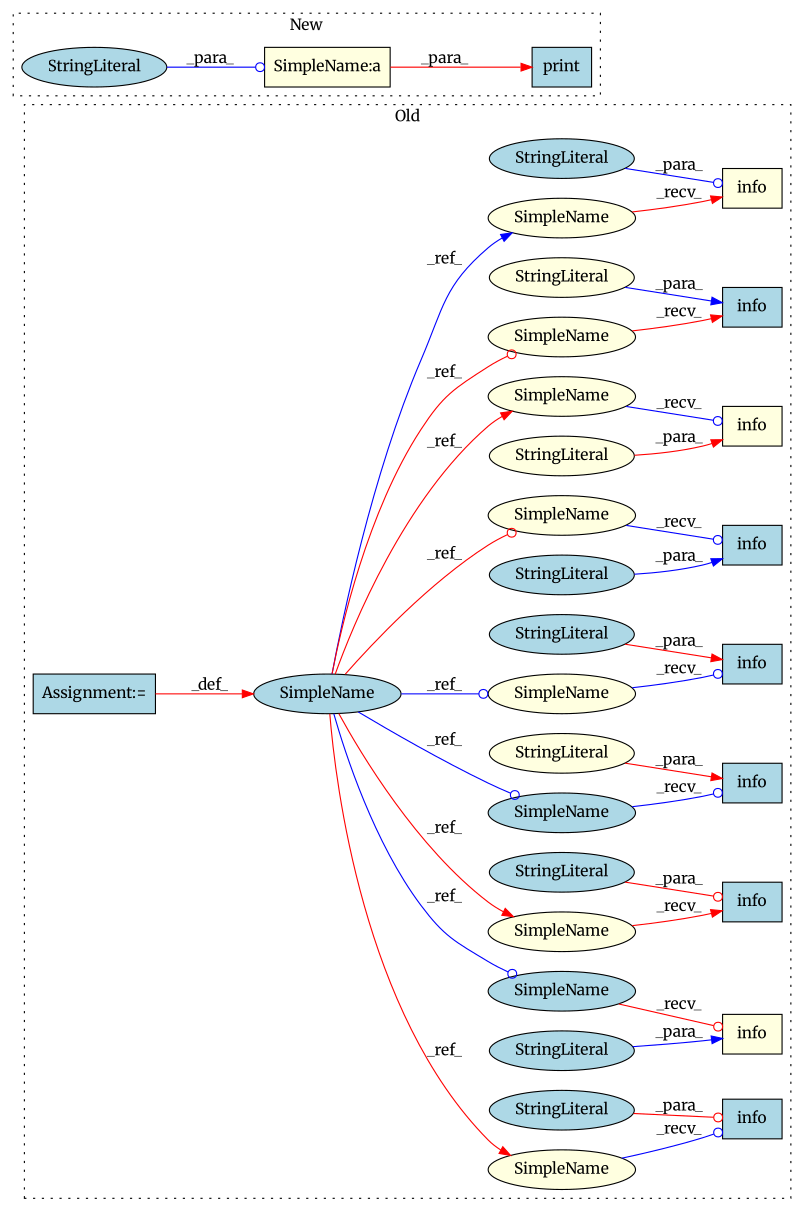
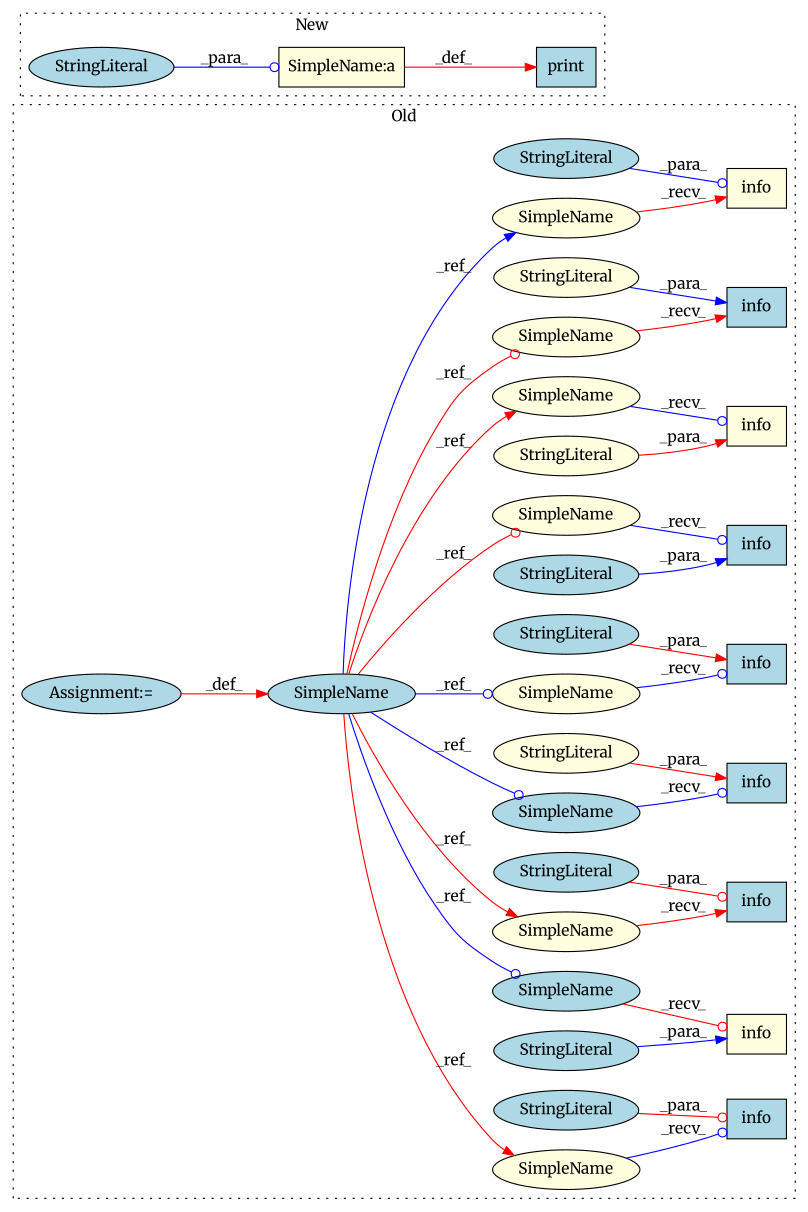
  digraph {
    fontname=Merriweather
    rankdir=LR
    node [a=32 fillcolor=lightblue fontname=Merriweather l=6 s=7380 shape=ellipse style=filled]
    edge [arrowhead=odot color=red fontname=Merriweather]
    n1 [fillcolor=lightyellow l="5,1" label=info s="9743,9771" shape=box]
    n2 [a=45 l=16 label=StringLiteral s=9748]
-   n3 [a=7 label="Assignment:=" shape=box]
+   n3 [a=7 label="Assignment:="]
    n4 [a=42 label=SimpleName]
    n5 [l="5,1" label=info s="9145,9177" shape=box]
    n6 [a=45 fillcolor=lightyellow l=16 label=StringLiteral s=9150]
    n7 [l="5,1" label=info s="9191,9265" shape=box]
    n8 [a=45 l=22 label=StringLiteral s=9196]
    n9 [l="5,1" label=info s="10438,10512" shape=box]
    n10 [a=45 l=22 label=StringLiteral s=10443]
    n11 [fillcolor=lightyellow l="5,1" label=info s="9103,9131" shape=box]
    n12 [a=45 l=16 label=StringLiteral s=9108]
    n13 [fillcolor=lightyellow l="5,1" label=info s="10392,10424" shape=box]
    n14 [a=45 fillcolor=lightyellow l=16 label=StringLiteral s=10397]
    n15 [l="5,1" label=info s="9785,9817" shape=box]
    n16 [a=45 fillcolor=lightyellow l=16 label=StringLiteral s=9790]
    n17 [l="5,1" label=info s="10350,10378" shape=box]
    n18 [a=45 l=16 label=StringLiteral s=10355]
    n19 [l="5,1" label=info s="9831,9905" shape=box]
    n20 [a=45 l=22 label=StringLiteral s=9836]
    n21 [a=42 label=SimpleName s=9096]
    n22 [a=42 fillcolor=lightyellow label=SimpleName s=10431]
    n23 [a=42 fillcolor=lightyellow label=SimpleName s=10343]
    n24 [a=42 fillcolor=lightyellow label=SimpleName s=9184]
    n25 [a=42 label=SimpleName s=9778]
    n26 [a=42 fillcolor=lightyellow label=SimpleName s=9736]
    n27 [a=42 fillcolor=lightyellow label=SimpleName s=9824]
    n28 [a=42 fillcolor=lightyellow label=SimpleName s=10385]
    n29 [a=42 fillcolor=lightyellow label=SimpleName s=9138]
    n30 [l="6,1" label=print s="8770,8801" shape=box]
    n31 [a=27 fillcolor=lightyellow l=3 label="SimpleName:a" s=8792 shape=box]
    n32 [a=45 l=16 label=StringLiteral s=8776]
    subgraph cluster_1 {
      label=Old
      style=dotted
      n1
      n2
      n3
      n4
      n5
      n6
      n7
      n8
      n9
      n10
      n11
      n12
      n13
      n14
      n15
      n16
      n17
      n18
      n19
      n20
      n21
      n22
      n23
      n24
      n25
      n26
      n27
      n28
      n29
    }
    subgraph cluster_2 {
      label=New
      style=dotted
      n30
      n31
      n32
    }
    n2 -> n1 [color=blue label=_para_]
    n3 -> n4 [arrowhead=normal label=_def_]
    n4 -> n21 [color=blue label=_ref_]
    n4 -> n22 [arrowhead=normal label=_ref_]
    n4 -> n23 [arrowhead=normal label=_ref_]
    n4 -> n24 [label=_ref_]
    n4 -> n25 [color=blue label=_ref_]
    n4 -> n26 [arrowhead=normal color=blue label=_ref_]
    n4 -> n27 [color=blue label=_ref_]
    n4 -> n28 [arrowhead=normal label=_ref_]
    n4 -> n29 [label=_ref_]
    n6 -> n5 [arrowhead=normal color=blue label=_para_]
    n8 -> n7 [arrowhead=normal color=blue label=_para_]
    n10 -> n9 [label=_para_]
    n12 -> n11 [arrowhead=normal color=blue label=_para_]
    n14 -> n13 [arrowhead=normal label=_para_]
    n16 -> n15 [arrowhead=normal label=_para_]
    n18 -> n17 [label=_para_]
    n20 -> n19 [arrowhead=normal label=_para_]
    n21 -> n11 [label=_recv_]
    n22 -> n9 [arrowhead=normal label=_recv_]
    n23 -> n17 [color=blue label=_recv_]
    n24 -> n7 [color=blue label=_recv_]
    n25 -> n15 [color=blue label=_recv_]
    n26 -> n1 [arrowhead=normal label=_recv_]
    n27 -> n19 [color=blue label=_recv_]
    n28 -> n13 [color=blue label=_recv_]
    n29 -> n5 [arrowhead=normal label=_recv_]
-   n31 -> n30 [arrowhead=normal label=_para_]
+   n31 -> n30 [arrowhead=normal label=_def_]
    n32 -> n31 [color=blue label=_para_]
  }
